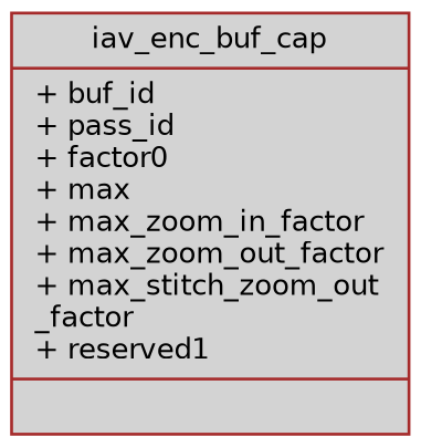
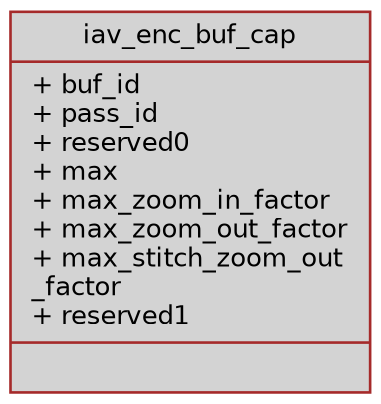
  digraph {
-   n1 [color=brown fillcolor=lightgrey fontcolor=black fontname=Helvetica fontsize=10 height=0.2 label="{iav_enc_buf_cap\n|+ buf_id\l+ pass_id\l+ factor0\l+ max\l+ max_zoom_in_factor\l+ max_zoom_out_factor\l+ max_stitch_zoom_out\l_factor\l+ reserved1\l|}" shape=record style=filled width=0.4]
+   n1 [color=brown fillcolor=lightgrey fontcolor=black fontname=Helvetica fontsize=10 height=0.2 label="{iav_enc_buf_cap\n|+ buf_id\l+ pass_id\l+ reserved0\l+ max\l+ max_zoom_in_factor\l+ max_zoom_out_factor\l+ max_stitch_zoom_out\l_factor\l+ reserved1\l|}" shape=record style=filled width=0.4]
  }
